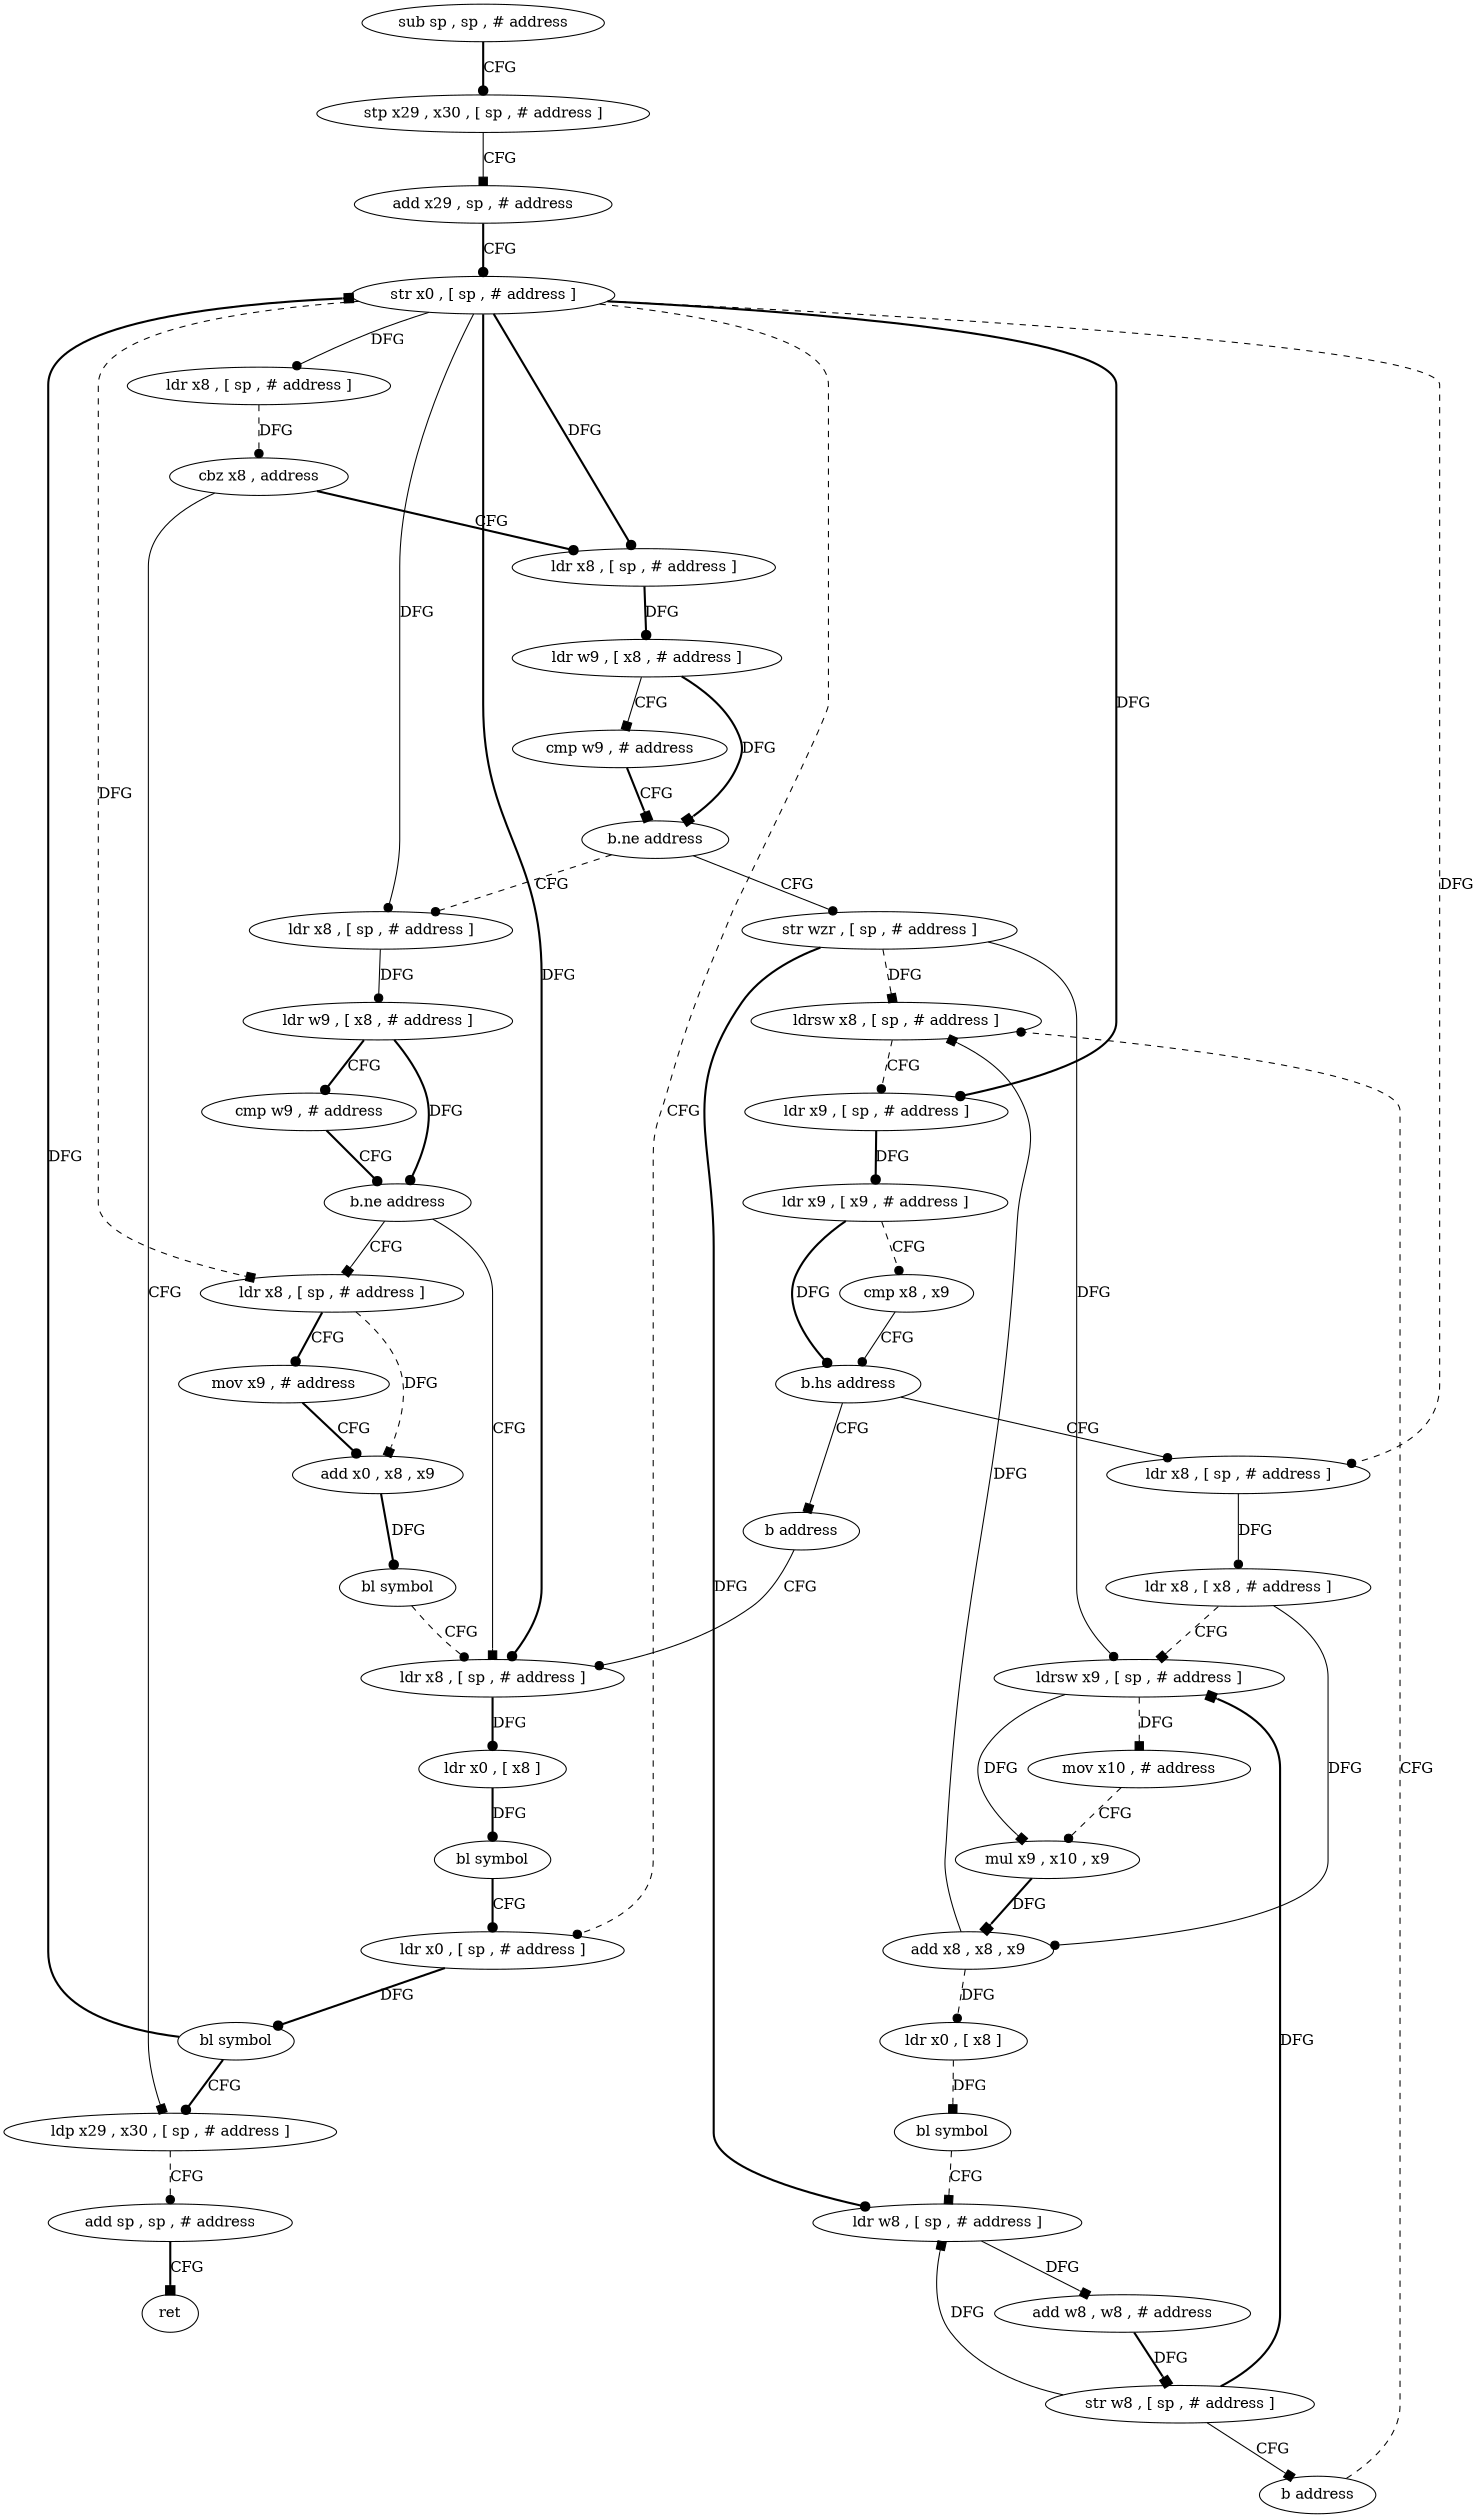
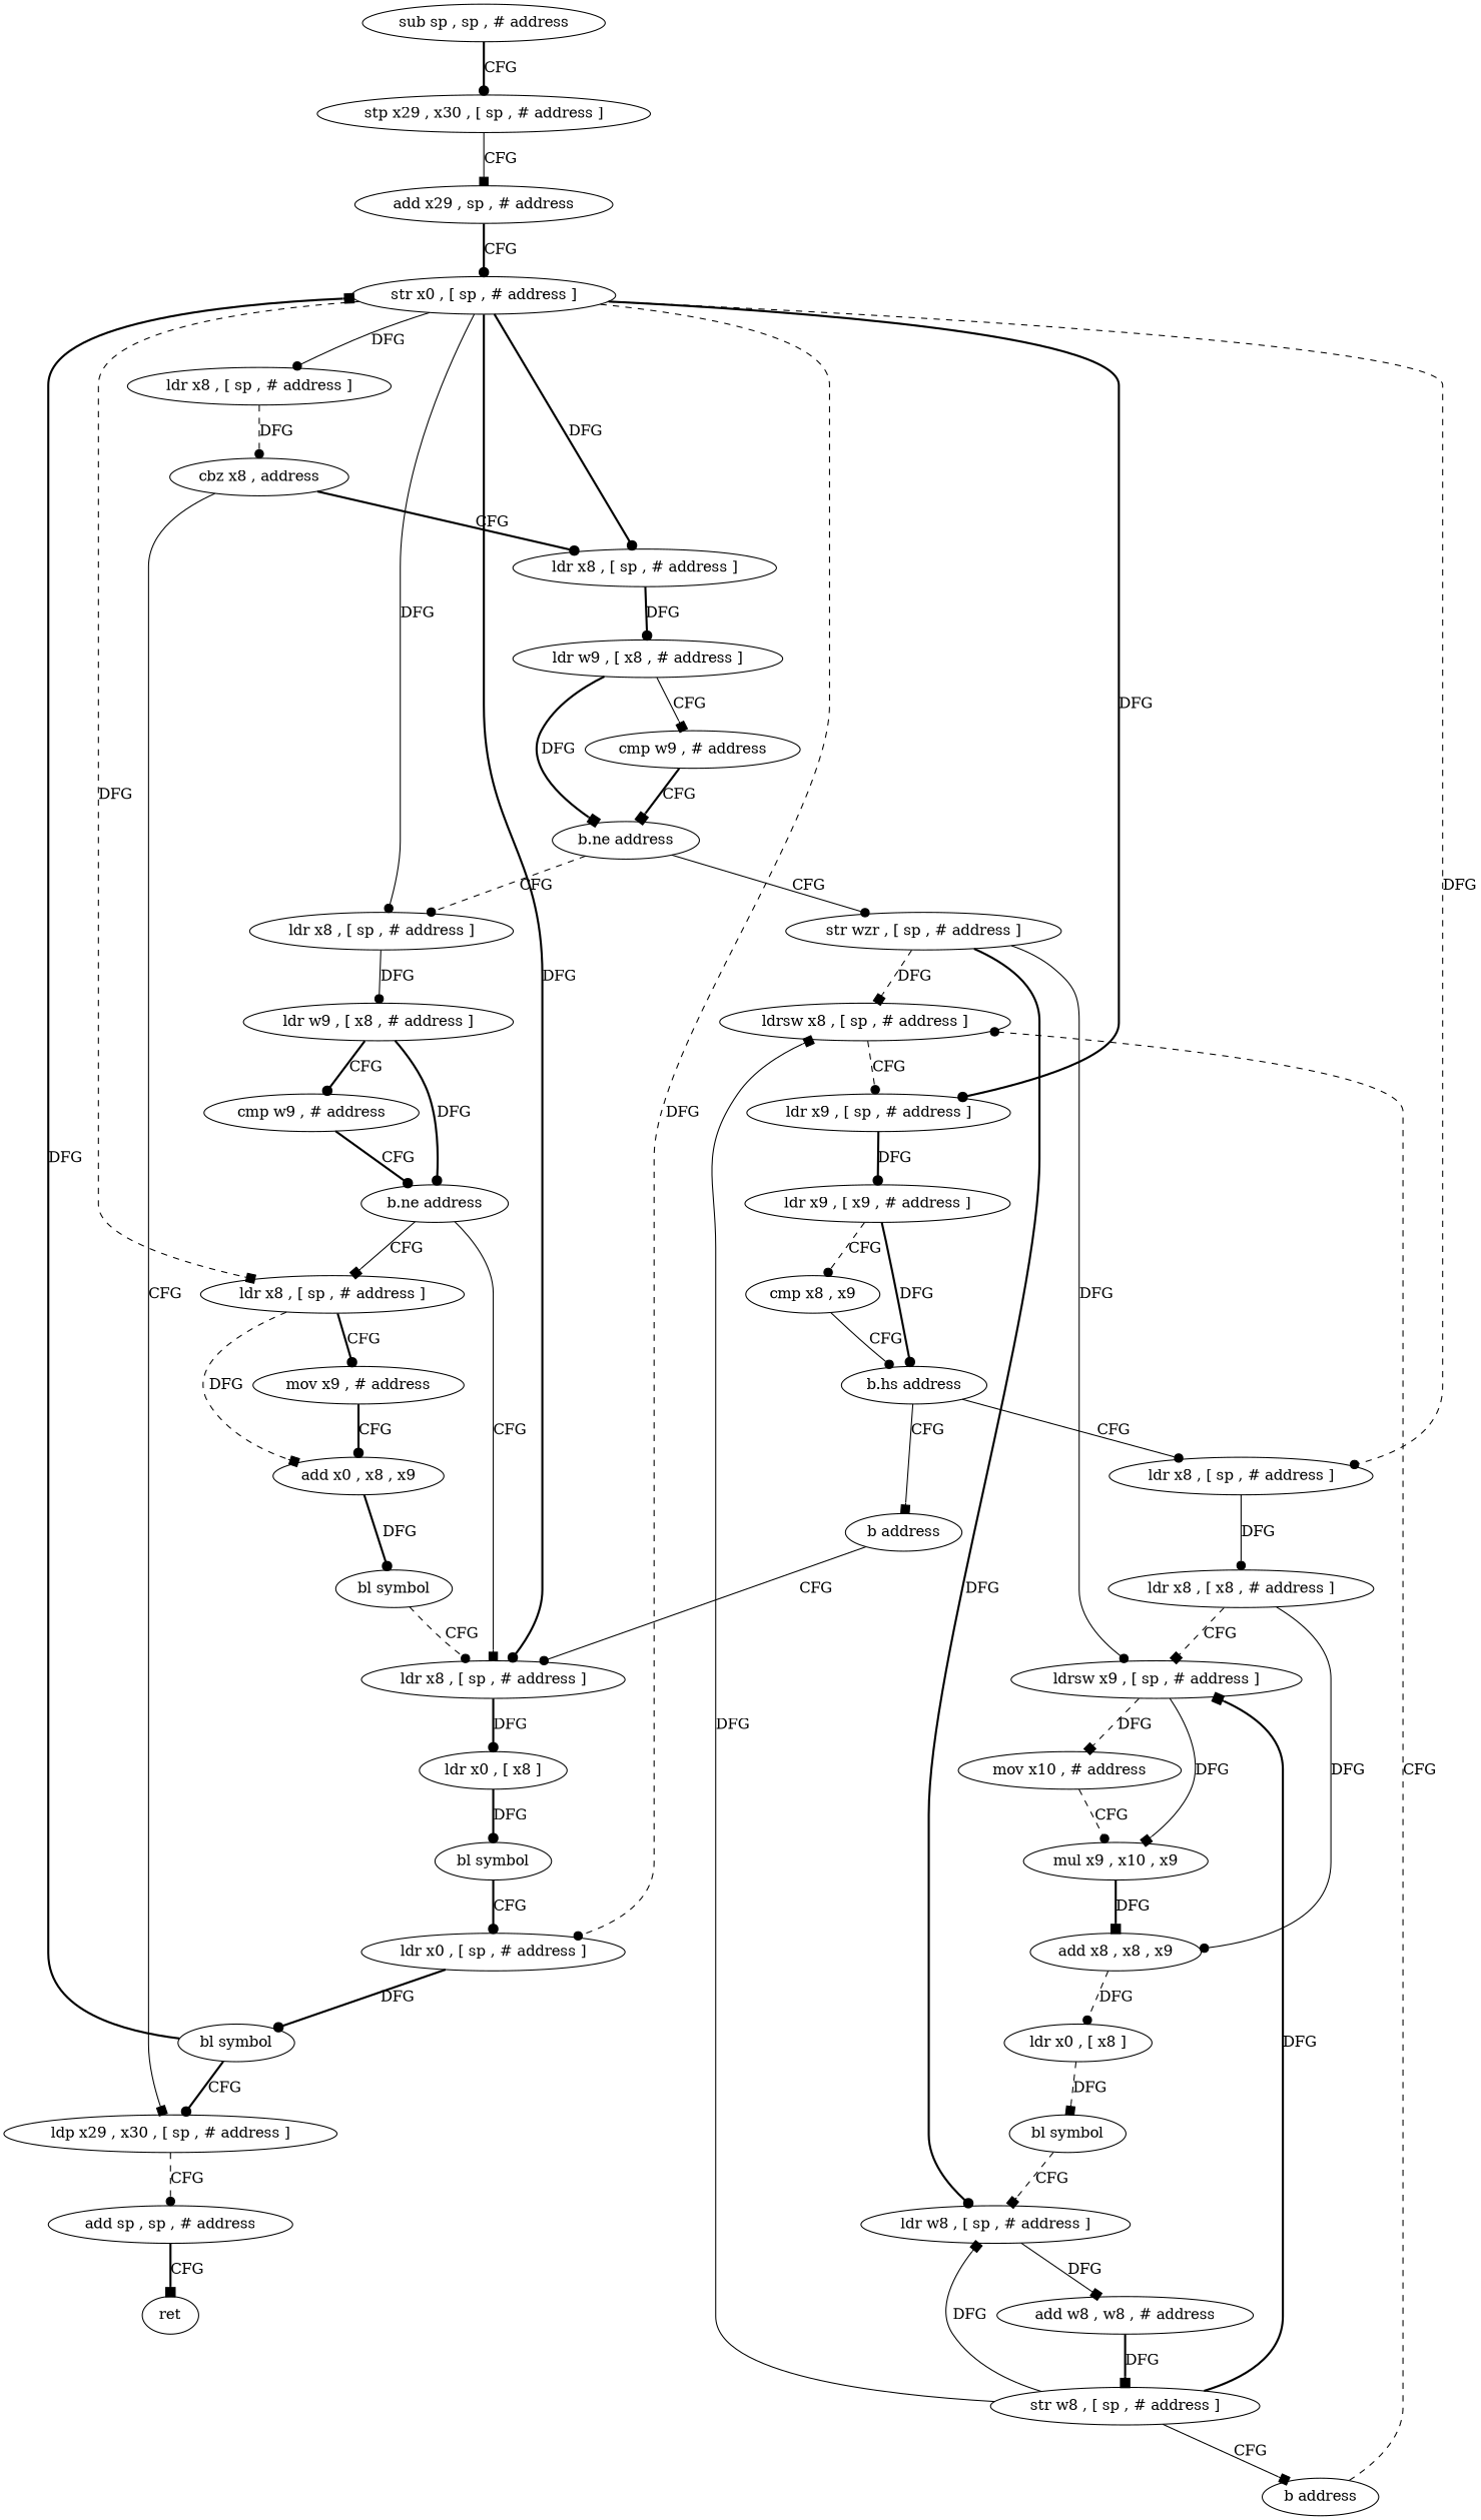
  digraph {
    edge [arrowhead=dot style=bold]
    n1 [label="sub sp , sp , # address"]
    n2 [label="stp x29 , x30 , [ sp , # address ]"]
    n3 [label="add x29 , sp , # address"]
    n4 [label="str x0 , [ sp , # address ]"]
    n5 [label="ldr x8 , [ sp , # address ]"]
    n6 [label="ldr x8 , [ sp , # address ]"]
    n7 [label="ldr x8 , [ sp , # address ]"]
    n8 [label="ldr x8 , [ sp , # address ]"]
    n9 [label="ldr x8 , [ sp , # address ]"]
    n10 [label="ldr x0 , [ sp , # address ]"]
    n11 [label="ldr x8 , [ sp , # address ]"]
    n12 [label="ldr x9 , [ sp , # address ]"]
    n13 [label="cbz x8 , address"]
    n14 [label="ldr w9 , [ x8 , # address ]"]
    n15 [label="ldr w9 , [ x8 , # address ]"]
    n16 [label="ldr x0 , [ x8 ]"]
    n17 [label="mov x9 , # address"]
    n18 [label="add x0 , x8 , x9"]
    n19 [label="bl symbol"]
    n20 [label="ldr x8 , [ x8 , # address ]"]
    n21 [label="ldr x9 , [ x9 , # address ]"]
    n22 [label="ldp x29 , x30 , [ sp , # address ]"]
    n23 [label="add sp , sp , # address"]
    n24 [label=ret]
    n25 [label="cmp w9 , # address"]
    n26 [label="b.ne address"]
    n27 [label="str wzr , [ sp , # address ]"]
    n28 [label="ldrsw x8 , [ sp , # address ]"]
    n29 [label="ldrsw x9 , [ sp , # address ]"]
    n30 [label="ldr w8 , [ sp , # address ]"]
    n31 [label="cmp w9 , # address"]
    n32 [label="b.ne address"]
    n33 [label="mov x10 , # address"]
    n34 [label="mul x9 , x10 , x9"]
    n35 [label="add w8 , w8 , # address"]
    n36 [label="bl symbol"]
    n37 [label="bl symbol"]
    n38 [label="b.hs address"]
    n39 [label="b address"]
    n40 [label="add x8 , x8 , x9"]
    n41 [label="ldr x0 , [ x8 ]"]
    n42 [label="bl symbol"]
    n43 [label="str w8 , [ sp , # address ]"]
    n44 [label="b address"]
    n45 [label="cmp x8 , x9"]
    n1 -> n2 [label=CFG]
    n2 -> n3 [arrowhead=box label=CFG style=solid]
    n3 -> n4 [label=CFG]
    n4 -> n5 [label=DFG style=solid]
    n4 -> n6 [label=DFG]
    n4 -> n7 [label=DFG style=solid]
    n4 -> n8 [label=DFG]
    n4 -> n9 [arrowhead=box label=DFG style=dashed]
-   n4 -> n10 [label=CFG style=dashed]
+   n4 -> n10 [label=DFG style=dashed]
    n4 -> n11 [label=DFG style=dashed]
    n4 -> n12 [label=DFG]
    n5 -> n13 [label=DFG style=dashed]
    n6 -> n14 [label=DFG]
    n7 -> n15 [label=DFG style=solid]
    n8 -> n16 [label=DFG]
    n9 -> n17 [label=CFG]
    n9 -> n18 [arrowhead=box label=DFG style=dashed]
    n10 -> n19 [label=DFG]
    n11 -> n20 [label=DFG style=solid]
    n12 -> n21 [label=DFG]
    n13 -> n6 [label=CFG]
    n13 -> n22 [arrowhead=box label=CFG style=solid]
    n14 -> n25 [arrowhead=box label=CFG style=solid]
    n14 -> n26 [arrowhead=box label=DFG]
    n15 -> n31 [label=CFG]
    n15 -> n32 [label=DFG]
    n16 -> n36 [label=DFG]
    n17 -> n18 [label=CFG]
    n18 -> n37 [label=DFG]
    n19 -> n4 [arrowhead=box label=DFG]
    n19 -> n22 [label=CFG]
    n20 -> n29 [arrowhead=box label=CFG style=dashed]
    n20 -> n40 [label=DFG style=solid]
    n21 -> n38 [label=DFG]
    n21 -> n45 [label=CFG style=dashed]
    n22 -> n23 [label=CFG style=dashed]
    n23 -> n24 [arrowhead=box label=CFG]
    n25 -> n26 [arrowhead=box label=CFG]
    n26 -> n7 [label=CFG style=dashed]
    n26 -> n27 [label=CFG style=solid]
    n27 -> n28 [arrowhead=box label=DFG style=dashed]
    n27 -> n29 [label=DFG style=solid]
    n27 -> n30 [label=DFG]
    n28 -> n12 [label=CFG style=dashed]
    n29 -> n33 [arrowhead=box label=DFG style=dashed]
    n29 -> n34 [arrowhead=box label=DFG style=solid]
    n30 -> n35 [arrowhead=box label=DFG style=solid]
    n31 -> n32 [label=CFG]
    n32 -> n8 [arrowhead=box label=CFG style=solid]
    n32 -> n9 [arrowhead=box label=CFG style=solid]
    n33 -> n34 [label=CFG style=dashed]
    n34 -> n40 [arrowhead=box label=DFG]
    n35 -> n43 [arrowhead=box label=DFG]
    n36 -> n10 [label=CFG]
    n37 -> n8 [label=CFG style=dashed]
    n38 -> n11 [label=CFG style=solid]
    n38 -> n39 [arrowhead=box label=CFG style=solid]
    n39 -> n8 [label=CFG style=solid]
    n40 -> n41 [label=DFG style=dashed]
    n41 -> n42 [arrowhead=box label=DFG style=dashed]
    n42 -> n30 [arrowhead=box label=CFG style=dashed]
-   n40 -> n28 [arrowhead=box label=DFG style=solid]
+   n43 -> n28 [arrowhead=box label=DFG style=solid]
    n43 -> n29 [arrowhead=box label=DFG]
    n43 -> n30 [arrowhead=box label=DFG style=solid]
    n43 -> n44 [arrowhead=box label=CFG style=solid]
    n44 -> n28 [label=CFG style=dashed]
    n45 -> n38 [label=CFG style=solid]
  }
